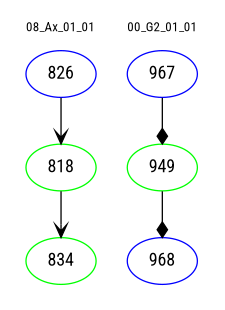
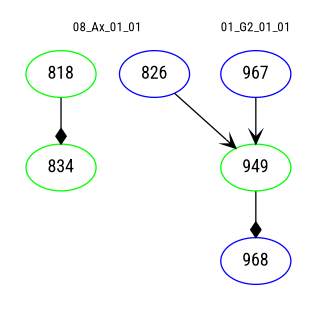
  digraph {
    fontname="Roboto Condensed"
    node [color=blue fontname="Roboto Condensed"]
    edge [arrowhead=vee color=black fontname="Roboto Condensed"]
    n1 [label=826]
    n2 [color=green label=818]
    n3 [color=green label=834]
    n4 [label=967]
    n5 [color=green label=949]
    n6 [label=968]
    subgraph cluster_1 {
      color=white
      fontsize=10
      label="08_Ax_01_01"
      n1
      n2
      n3
    }
    subgraph cluster_2 {
      color=white
      fontsize=10
-     label="00_G2_01_01"
+     label="01_G2_01_01"
      n4
      n5
      n6
    }
-   n1 -> n2
-   n2 -> n3
-   n4 -> n5 [arrowhead=diamond]
+   n1 -> n5
+   n2 -> n3 [arrowhead=diamond]
+   n4 -> n5
    n5 -> n6 [arrowhead=diamond]
  }
